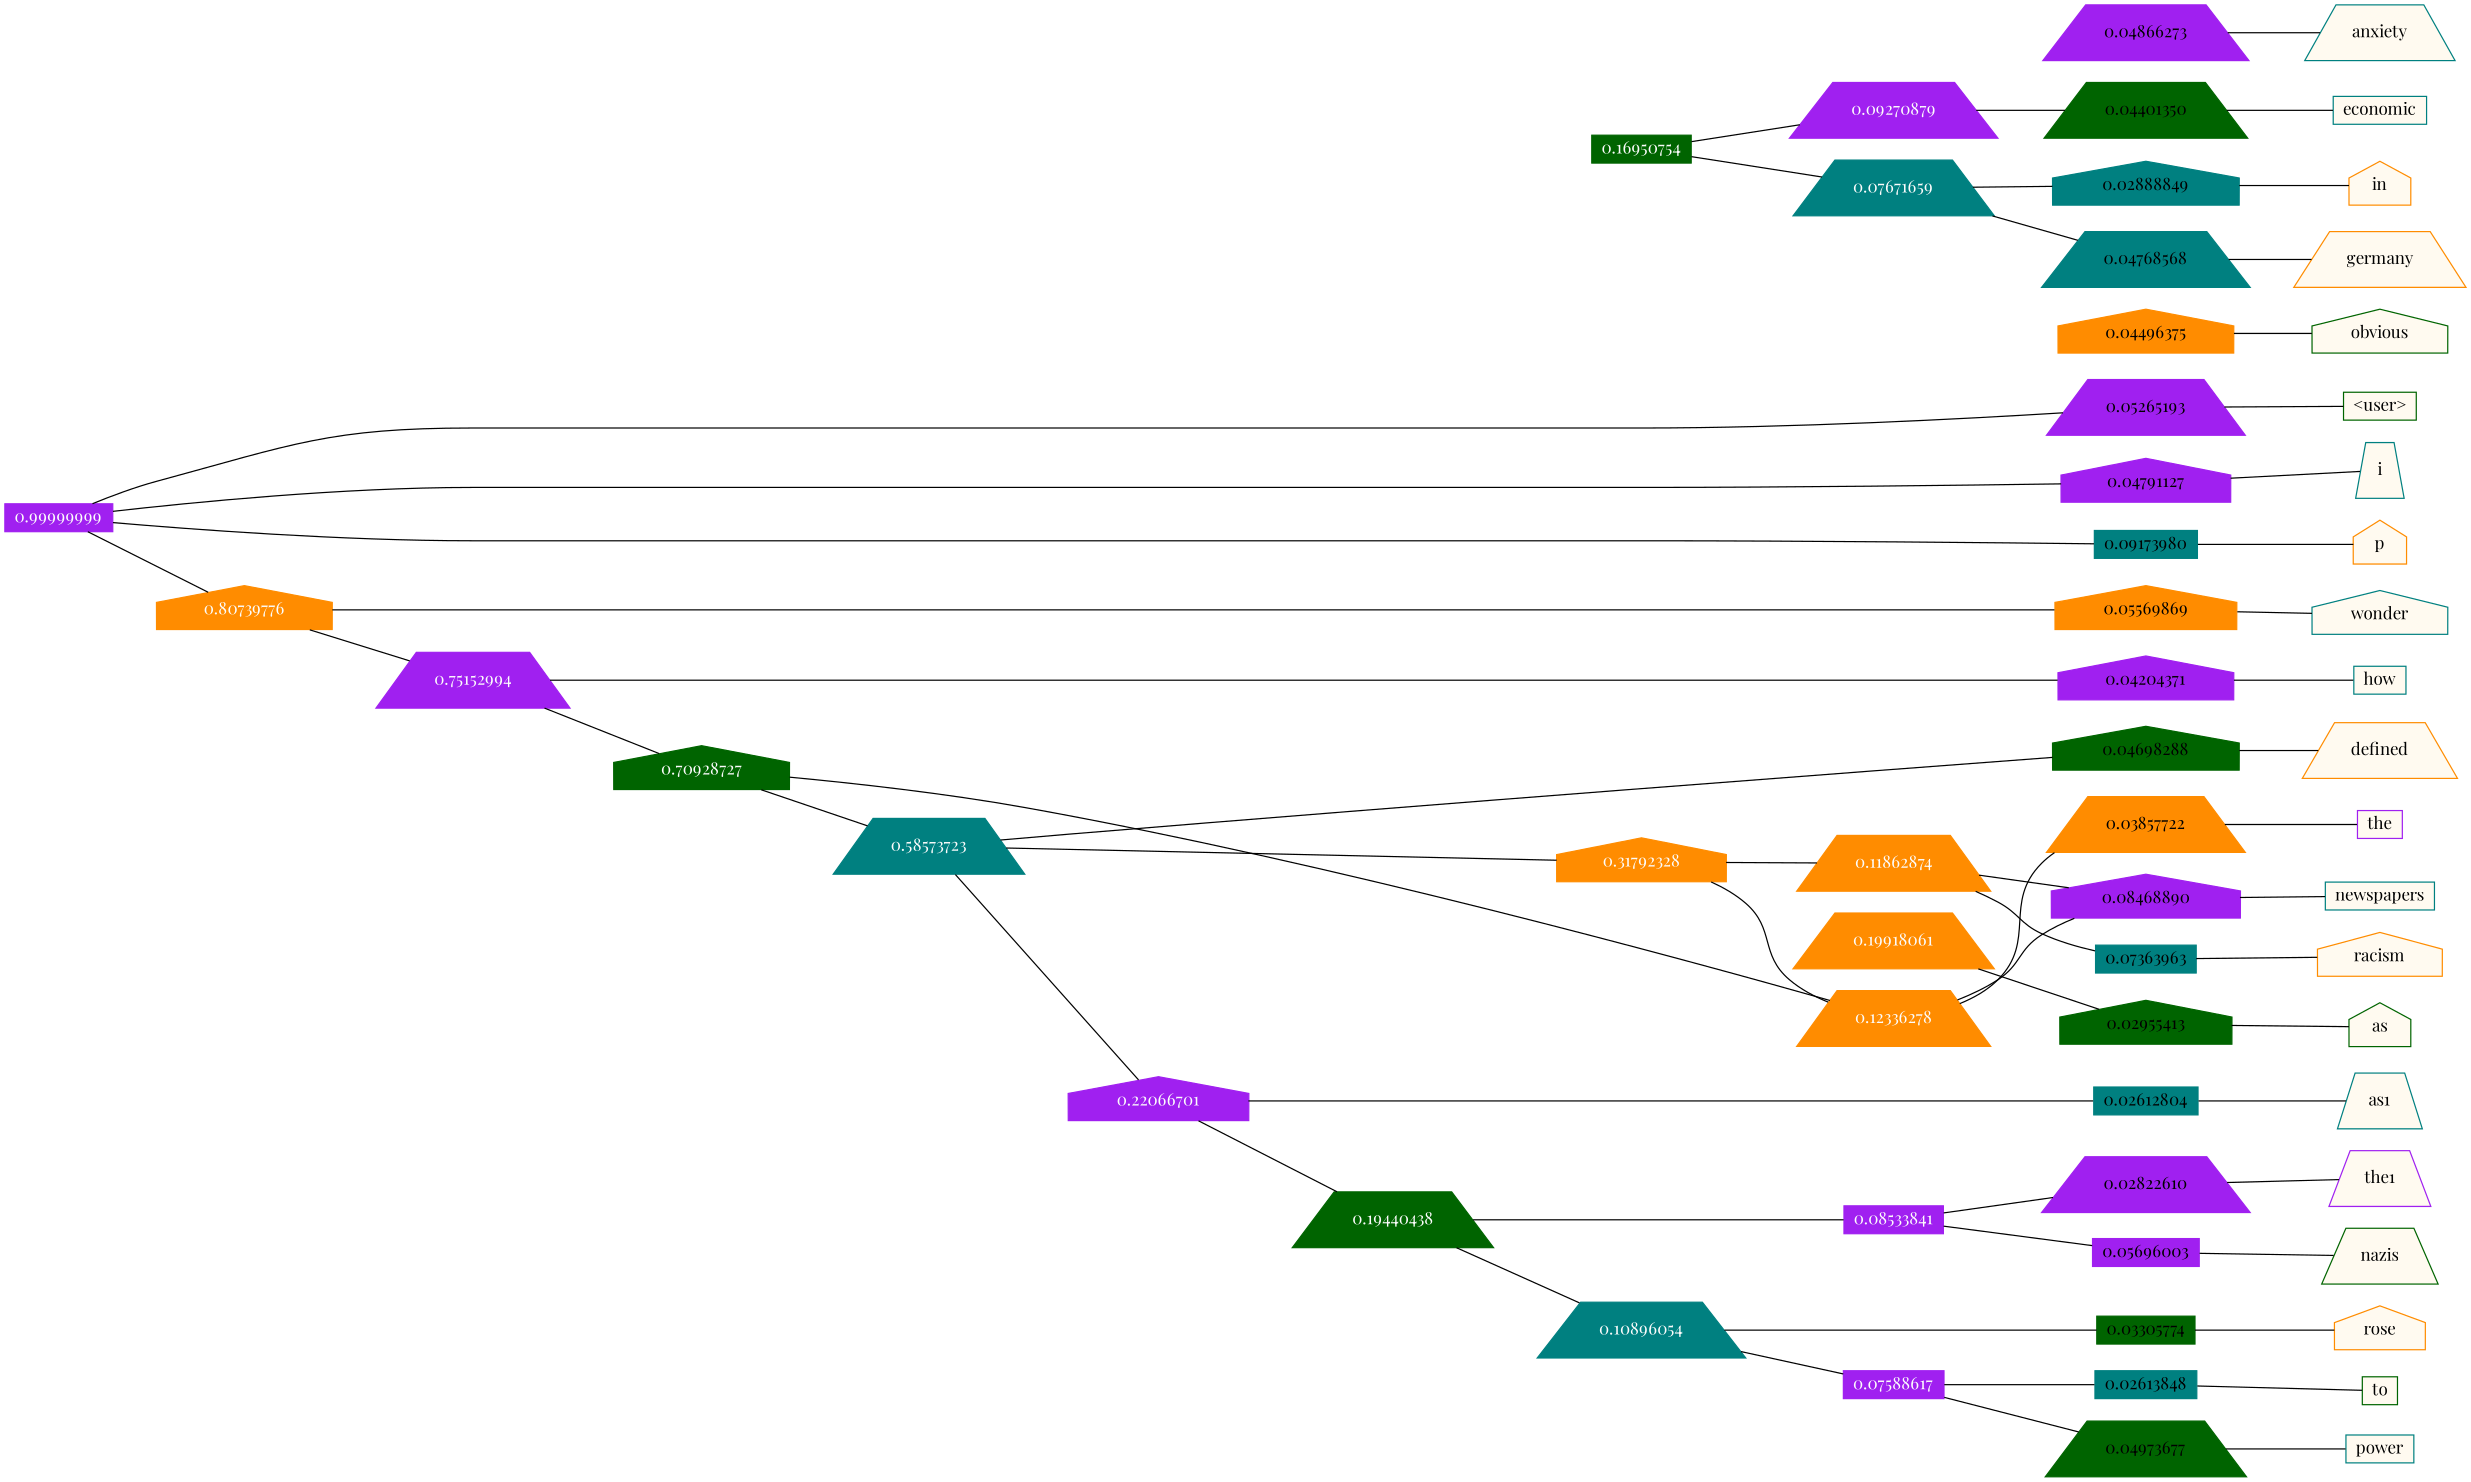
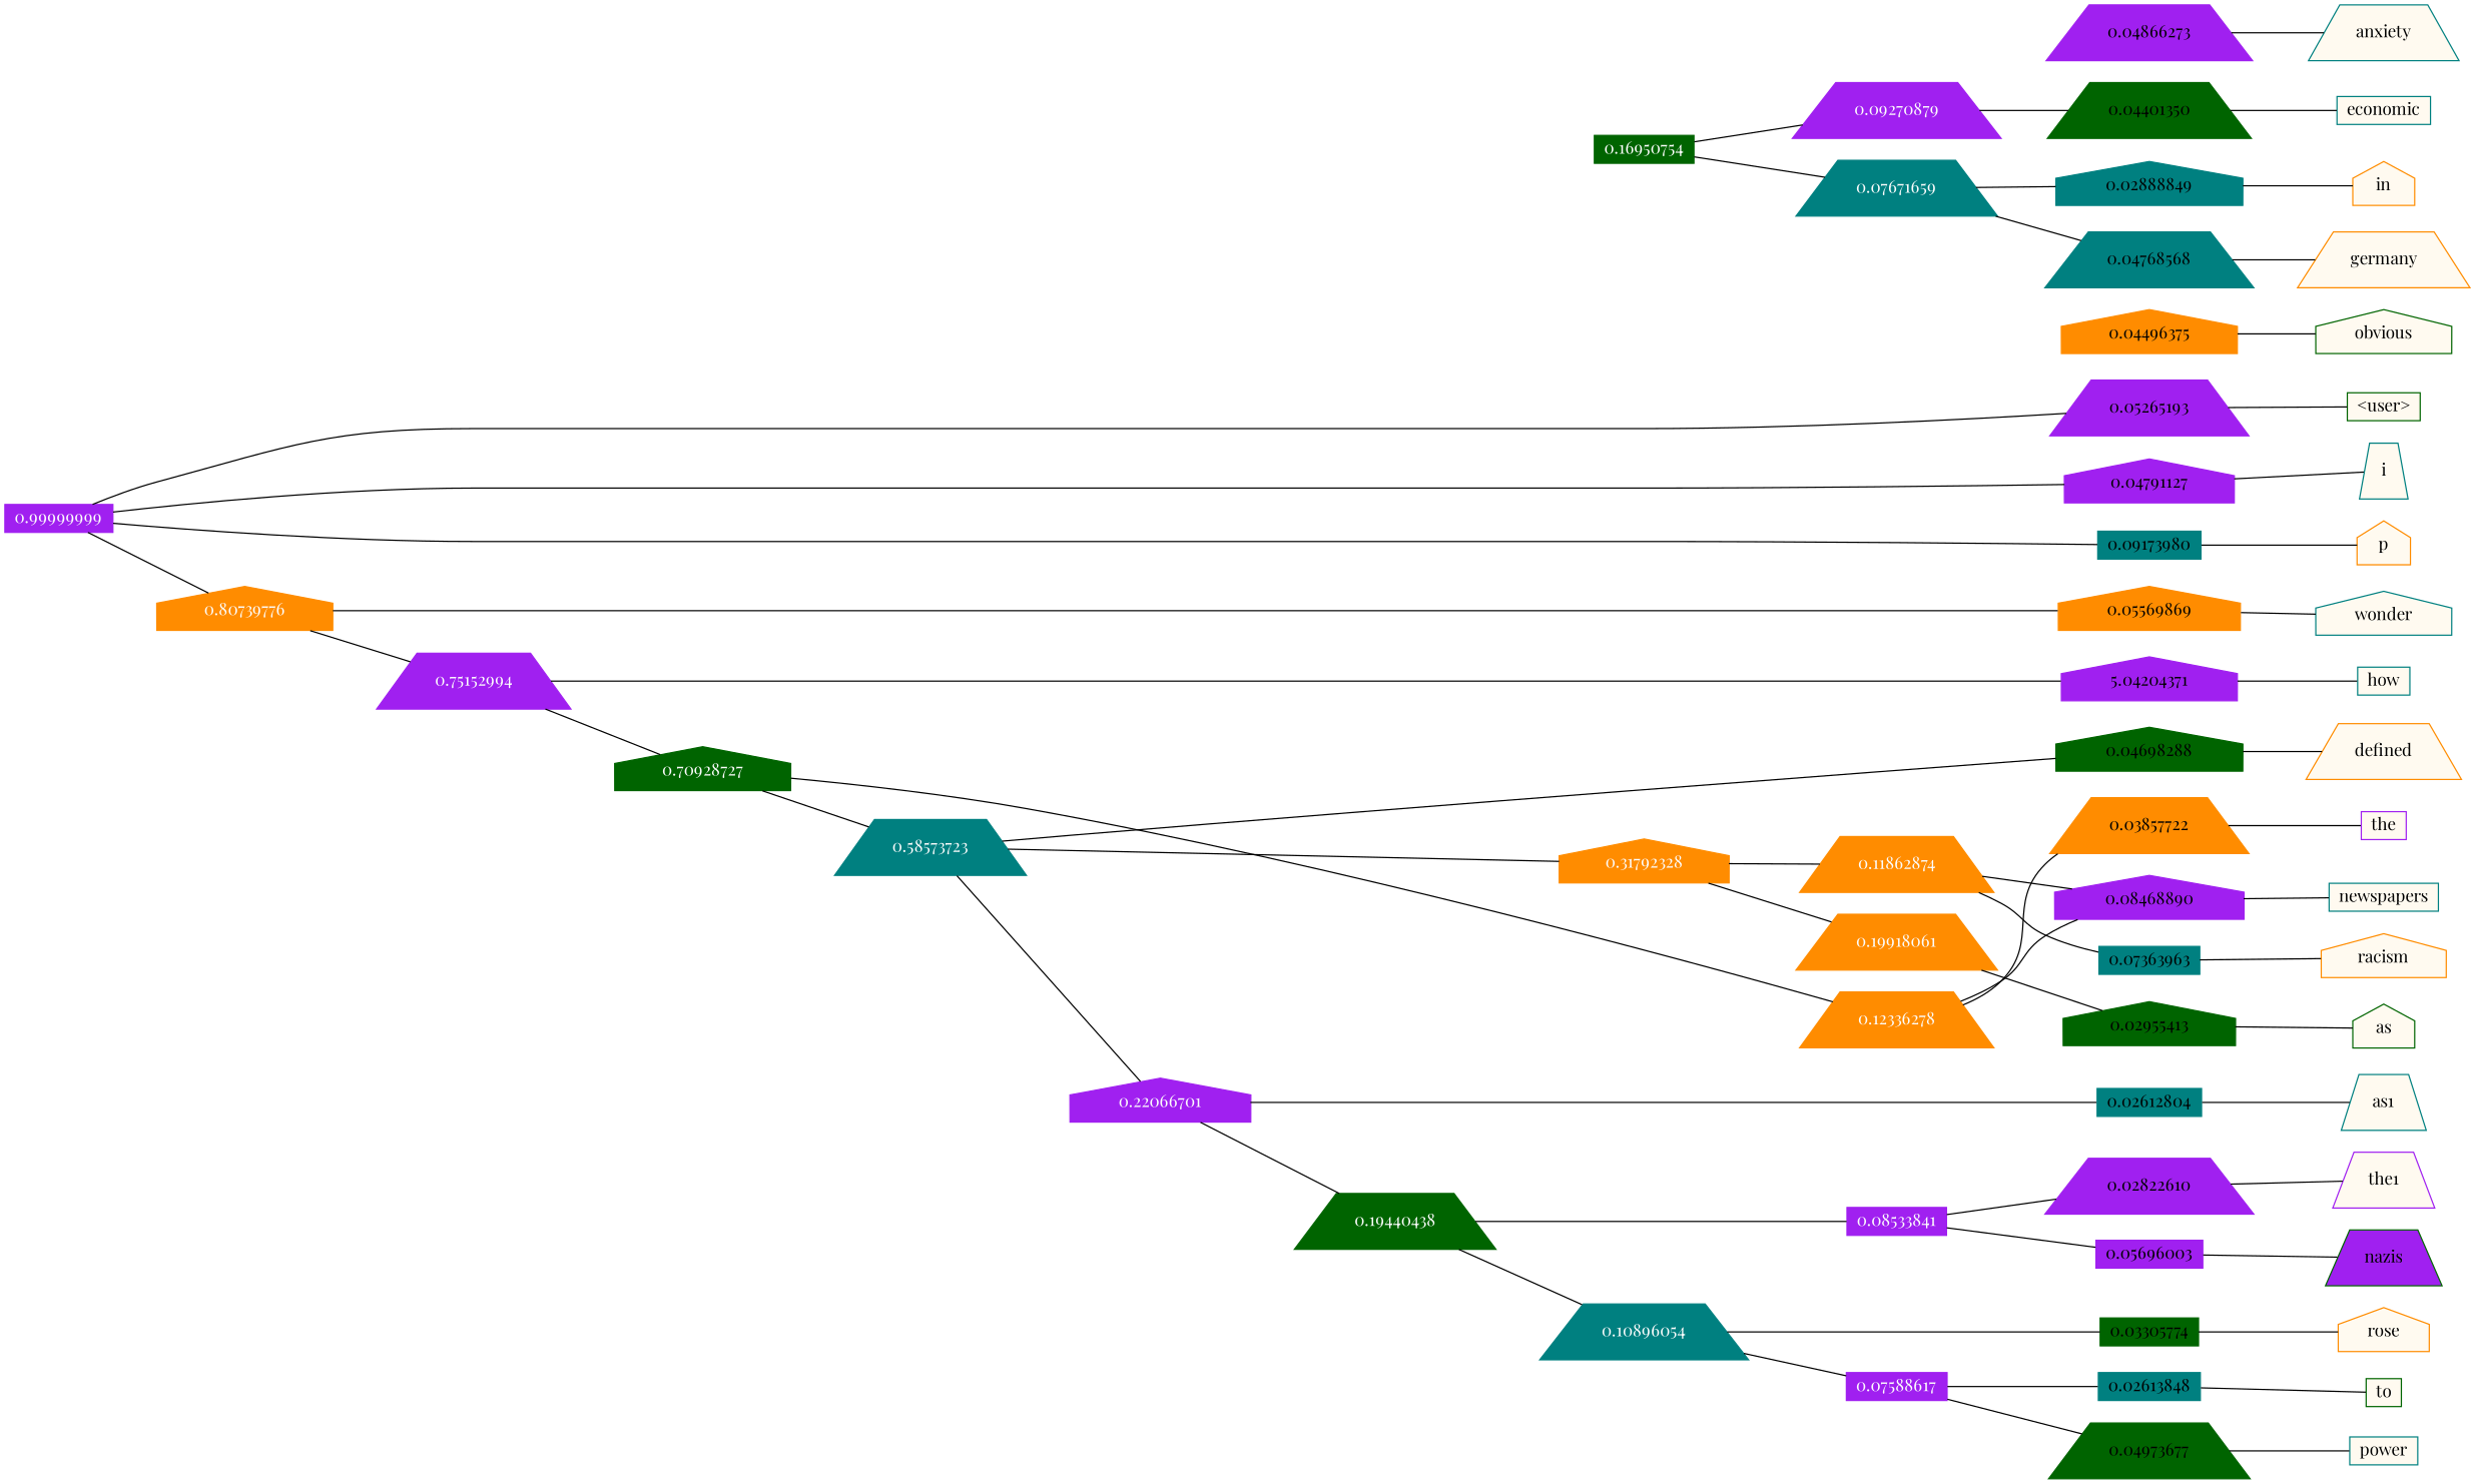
  graph {
    fontname="Playfair Display"
    rankdir=LR
    node [color=teal fontname="Playfair Display" format=png nodesep=0.001 ordering=out overlap_scaling=0.01 ranksep=0.001 shape=trapezium style=filled]
    edge [fontname="Playfair Display"]
    n1 [color=darkgreen fillcolor=floralwhite height=0.15 label="\<user\>" shape=box style="filled,solid" width=0.15]
    n2 [fillcolor=floralwhite height=0.15 label=i style="filled,solid" width=0.15]
    n3 [fillcolor=floralwhite height=0.15 label=wonder shape=house style="filled,solid" width=0.15]
    n4 [fillcolor=floralwhite height=0.15 label=how shape=box style="filled,solid" width=0.15]
    n5 [color=purple fillcolor=floralwhite height=0.15 label=the shape=box style="filled,solid" width=0.15]
    n6 [fillcolor=floralwhite height=0.15 label=newspapers shape=box style="filled,solid" width=0.15]
    n7 [color=darkorange fillcolor=floralwhite height=0.15 label=defined style="filled,solid" width=0.15]
    n8 [color=darkgreen fillcolor=floralwhite height=0.15 label=obvious shape=house style="filled,solid" width=0.15]
    n9 [color=darkorange fillcolor=floralwhite height=0.15 label=racism shape=house style="filled,solid" width=0.15]
    n10 [color=darkgreen fillcolor=floralwhite height=0.15 label=as shape=house style="filled,solid" width=0.15]
    n11 [fillcolor=floralwhite height=0.15 label=economic shape=box style="filled,solid" width=0.15]
    n12 [fillcolor=floralwhite height=0.15 label=anxiety style="filled,solid" width=0.15]
    n13 [color=darkorange fillcolor=floralwhite height=0.15 label=in shape=house style="filled,solid" width=0.15]
    n14 [color=darkorange fillcolor=floralwhite height=0.15 label=germany style="filled,solid" width=0.15]
    n15 [fillcolor=floralwhite height=0.15 label=as1 style="filled,solid" width=0.15]
    n16 [color=purple fillcolor=floralwhite height=0.15 label=the1 style="filled,solid" width=0.15]
-   n17 [color=darkgreen fillcolor=floralwhite height=0.15 label=nazis style="filled,solid" width=0.15]
+   n17 [color=darkgreen fillcolor=purple height=0.15 label=nazis style="filled,solid" width=0.15]
    n18 [color=darkorange fillcolor=floralwhite height=0.15 label=rose shape=house style="filled,solid" width=0.15]
    n19 [color=darkgreen fillcolor=floralwhite height=0.15 label=to shape=box style="filled,solid" width=0.15]
    n20 [fillcolor=floralwhite height=0.15 label=power shape=box style="filled,solid" width=0.15]
    n21 [color=darkorange fillcolor=floralwhite height=0.15 label=p shape=house style="filled,solid" width=0.15]
    n22 [color=purple fontcolor=black height=0.15 label=0.05265193 width=0.15]
    n23 [color=purple fontcolor=black height=0.15 label=0.04791127 shape=house width=0.15]
    n24 [color=darkorange fontcolor=black height=0.15 label=0.05569869 shape=house width=0.15]
-   n25 [color=purple fontcolor=black height=0.15 label=0.04204371 shape=house width=0.15]
+   n25 [color=purple fontcolor=black height=0.15 label=5.04204371 shape=house width=0.15]
    n26 [color=darkorange fontcolor=black height=0.15 label=0.03857722 width=0.15]
    n27 [color=purple fontcolor=black height=0.15 label=0.08468890 shape=house width=0.15]
    n28 [color=darkgreen fontcolor=black height=0.15 label=0.04698288 shape=house width=0.15]
    n29 [color=darkorange fontcolor=black height=0.15 label=0.04496375 shape=house width=0.15]
    n30 [fontcolor=black height=0.15 label=0.07363963 shape=box width=0.15]
    n31 [color=darkgreen fontcolor=black height=0.15 label=0.02955413 shape=house width=0.15]
    n32 [color=darkgreen fontcolor=black height=0.15 label=0.04401350 width=0.15]
    n33 [color=purple fontcolor=black height=0.15 label=0.04866273 width=0.15]
    n34 [fontcolor=black height=0.15 label=0.02888849 shape=house width=0.15]
    n35 [fontcolor=black height=0.15 label=0.04768568 width=0.15]
    n36 [fontcolor=black height=0.15 label=0.02612804 shape=box width=0.15]
    n37 [color=purple fontcolor=black height=0.15 label=0.02822610 width=0.15]
    n38 [color=purple fontcolor=black height=0.15 label=0.05696003 shape=box width=0.15]
    n39 [color=darkgreen fontcolor=black height=0.15 label=0.03305774 shape=box width=0.15]
    n40 [fontcolor=black height=0.15 label=0.02613848 shape=box width=0.15]
    n41 [color=darkgreen fontcolor=black height=0.15 label=0.04973677 width=0.15]
    n42 [fontcolor=black height=0.15 label=0.09173980 shape=box width=0.15]
    n43 [color=purple fontcolor=grey99 height=0.15 label=0.99999999 shape=box width=0.15]
    n44 [color=darkorange fontcolor=grey99 height=0.15 label=0.80739776 shape=house width=0.15]
    n45 [color=purple fontcolor=grey99 height=0.15 label=0.75152994 width=0.15]
    n46 [color=darkgreen fontcolor=grey99 height=0.15 label=0.70928727 shape=house width=0.15]
    n47 [color=darkorange fontcolor=grey99 height=0.15 label=0.12336278 width=0.15]
    n48 [fontcolor=grey99 height=0.15 label=0.58573723 width=0.15]
    n49 [color=darkorange fontcolor=grey99 height=0.15 label=0.31792328 shape=house width=0.15]
    n50 [color=purple fontcolor=grey99 height=0.15 label=0.22066701 shape=house width=0.15]
    n51 [color=darkorange fontcolor=grey99 height=0.15 label=0.11862874 width=0.15]
    n52 [color=darkorange fontcolor=grey99 height=0.15 label=0.19918061 width=0.15]
    n53 [color=darkgreen fontcolor=grey99 height=0.15 label=0.19440438 width=0.15]
    n54 [color=purple fontcolor=grey99 height=0.15 label=0.08533841 shape=box width=0.15]
    n55 [fontcolor=grey99 height=0.15 label=0.10896054 width=0.15]
    n56 [color=darkgreen fontcolor=grey99 height=0.15 label=0.16950754 shape=box width=0.15]
    n57 [color=purple fontcolor=grey99 height=0.15 label=0.09270879 width=0.15]
    n58 [fontcolor=grey99 height=0.15 label=0.07671659 width=0.15]
    n59 [color=purple fontcolor=grey99 height=0.15 label=0.07588617 shape=box width=0.15]
    subgraph sub_1 {
      rank=same
      n1
      n2
      n3
      n4
      n5
      n6
      n7
      n8
      n9
      n10
      n11
      n12
      n13
      n14
      n15
      n16
      n17
      n18
      n19
      n20
      n21
    }
    subgraph sub_2 {
      rank=same
      n22
      n23
      n24
      n25
      n26
      n27
      n28
      n29
      n30
      n31
      n32
      n33
      n34
      n35
      n36
      n37
      n38
      n39
      n40
      n41
      n42
    }
    n22 -- n1
    n23 -- n2
    n24 -- n3
    n25 -- n4
    n26 -- n5
    n27 -- n6
    n28 -- n7
    n29 -- n8
    n30 -- n9
    n31 -- n10
    n32 -- n11
    n33 -- n12
    n34 -- n13
    n35 -- n14
    n36 -- n15
    n37 -- n16
    n38 -- n17
    n39 -- n18
    n40 -- n19
    n41 -- n20
    n42 -- n21
    n43 -- n22
    n43 -- n23
    n43 -- n42
    n43 -- n44
    n44 -- n24
    n44 -- n45
    n45 -- n25
    n45 -- n46
    n46 -- n47
    n46 -- n48
    n47 -- n26
    n47 -- n27
    n48 -- n28
    n48 -- n49
    n48 -- n50
    n49 -- n51
-   n49 -- n47
+   n49 -- n52
    n50 -- n36
    n50 -- n53
    n51 -- n27
    n51 -- n30
    n52 -- n31
    n53 -- n54
    n53 -- n55
    n54 -- n37
    n54 -- n38
    n55 -- n39
    n55 -- n59
    n56 -- n57
    n56 -- n58
    n57 -- n32
    n58 -- n34
    n58 -- n35
    n59 -- n40
    n59 -- n41
  }
